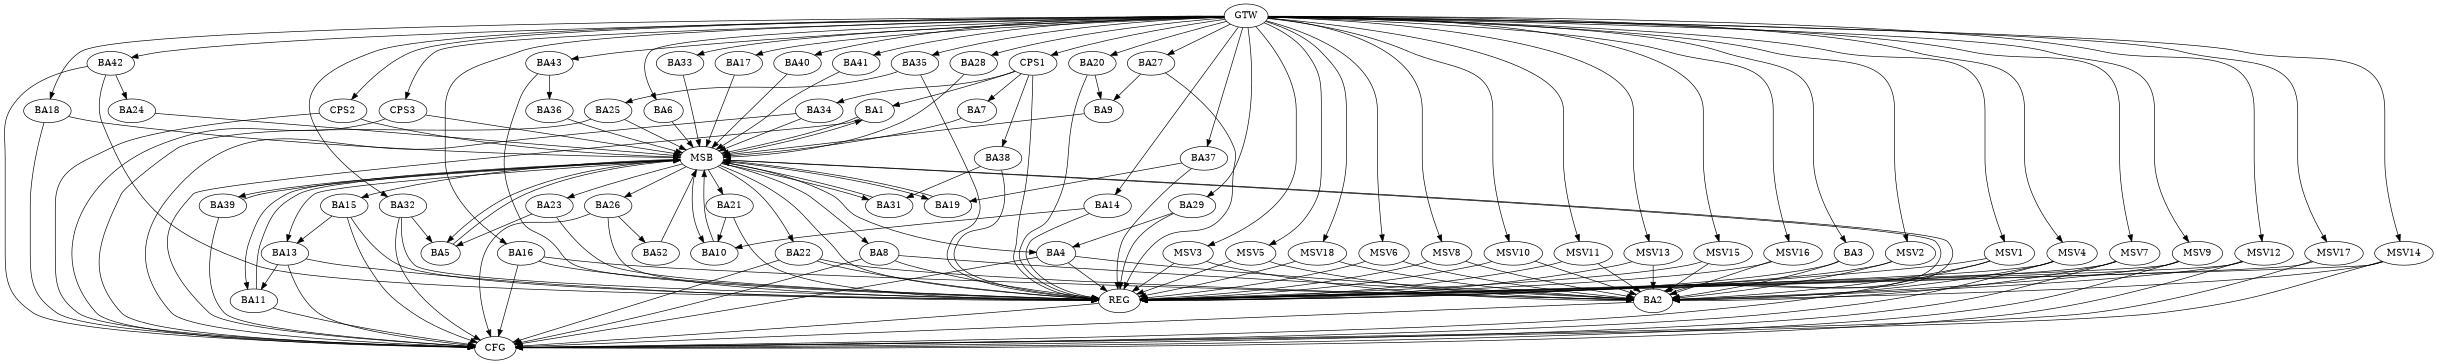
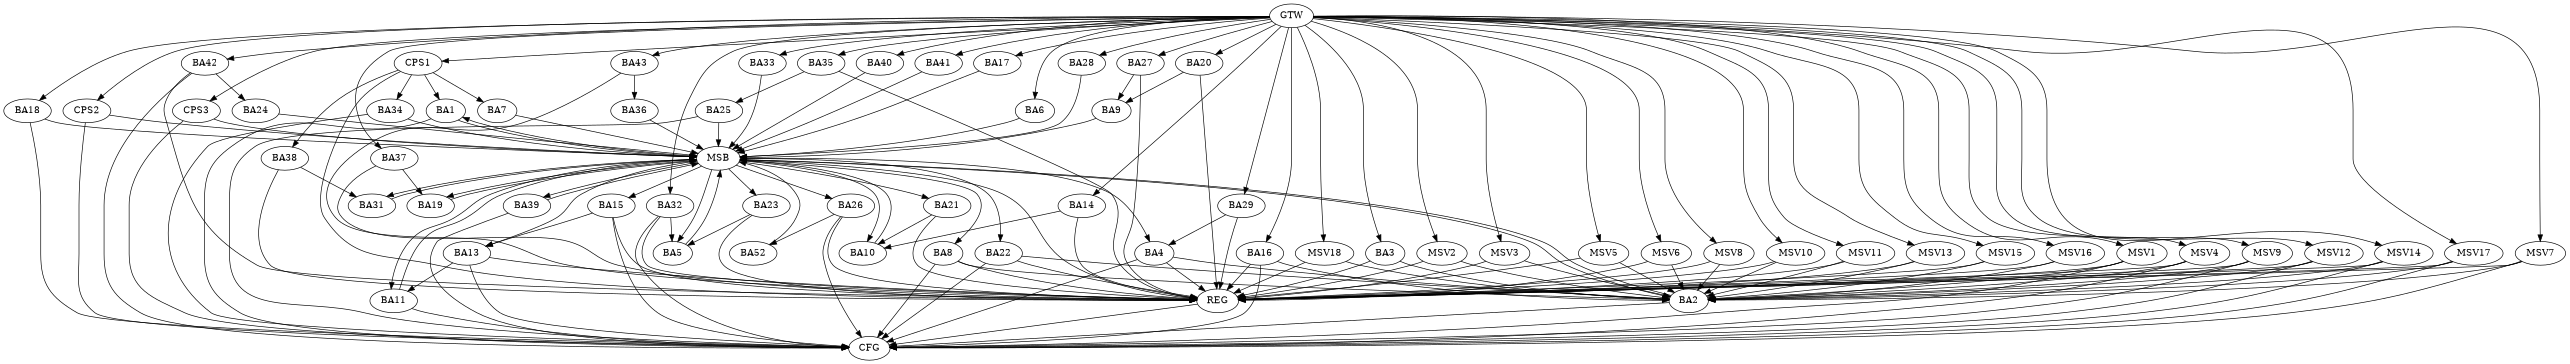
  strict digraph {
    n1 [label=BA1]
    n2 [label=MSB]
    n3 [label=CFG]
    n4 [label=BA2]
    n5 [label=REG]
    n6 [label=BA4]
    n7 [label=BA5]
    n8 [label=BA8]
    n9 [label=BA10]
    n10 [label=BA11]
    n11 [label=BA13]
    n12 [label=BA15]
    n13 [label=BA19]
    n14 [label=BA21]
    n15 [label=BA22]
    n16 [label=BA23]
    n17 [label=BA26]
    n18 [label=BA31]
    n19 [label=BA39]
    n20 [label=BA3]
    n21 [label=BA6]
    n22 [label=BA7]
    n23 [label=BA9]
    n24 [label=BA52]
    n25 [label=BA14]
    n26 [label=BA16]
    n27 [label=BA17]
    n28 [label=BA18]
    n29 [label=BA20]
    n30 [label=BA24]
    n31 [label=BA25]
    n32 [label=BA27]
    n33 [label=BA28]
    n34 [label=BA29]
    n35 [label=BA32]
    n36 [label=BA33]
    n37 [label=BA34]
    n38 [label=BA35]
    n39 [label=BA36]
    n40 [label=BA37]
    n41 [label=BA38]
    n42 [label=BA40]
    n43 [label=BA41]
    n44 [label=BA42]
    n45 [label=BA43]
    n46 [label=CPS1]
    n47 [label=CPS2]
    n48 [label=CPS3]
    n49 [label=GTW]
    n50 [label=MSV1]
    n51 [label=MSV2]
    n52 [label=MSV3]
    n53 [label=MSV4]
    n54 [label=MSV5]
    n55 [label=MSV6]
    n56 [label=MSV7]
    n57 [label=MSV8]
    n58 [label=MSV9]
    n59 [label=MSV10]
    n60 [label=MSV11]
    n61 [label=MSV12]
    n62 [label=MSV13]
    n63 [label=MSV14]
    n64 [label=MSV15]
    n65 [label=MSV16]
    n66 [label=MSV17]
    n67 [label=MSV18]
    n1 -> n2
    n1 -> n3
    n2 -> n1
    n2 -> n4
    n2 -> n5
    n2 -> n6
    n2 -> n7
    n2 -> n8
    n2 -> n9
    n2 -> n10
    n2 -> n11
    n2 -> n12
    n2 -> n13
    n2 -> n14
    n2 -> n15
    n2 -> n16
    n2 -> n17
    n2 -> n18
    n2 -> n19
    n4 -> n2
    n4 -> n3
    n5 -> n3
    n6 -> n3
    n6 -> n4
    n6 -> n5
    n7 -> n2
    n8 -> n3
    n8 -> n4
    n8 -> n5
    n9 -> n2
    n10 -> n2
    n10 -> n3
    n11 -> n3
    n11 -> n5
    n11 -> n10
    n12 -> n3
    n12 -> n5
    n12 -> n11
    n13 -> n2
    n14 -> n5
    n14 -> n9
    n15 -> n3
    n15 -> n4
    n15 -> n5
    n16 -> n5
    n16 -> n7
    n17 -> n3
    n17 -> n5
    n17 -> n24
    n18 -> n2
    n19 -> n2
    n19 -> n3
    n20 -> n4
    n20 -> n5
    n21 -> n2
    n22 -> n2
    n23 -> n2
    n24 -> n2
    n25 -> n5
    n25 -> n9
    n26 -> n3
    n26 -> n4
    n26 -> n5
    n27 -> n2
    n28 -> n2
    n28 -> n3
    n29 -> n5
    n29 -> n23
    n30 -> n2
    n31 -> n2
    n31 -> n3
    n32 -> n5
    n32 -> n23
    n33 -> n2
    n34 -> n5
    n34 -> n6
    n35 -> n3
    n35 -> n5
    n35 -> n7
    n36 -> n2
    n37 -> n2
    n37 -> n3
    n38 -> n5
    n38 -> n31
    n39 -> n2
    n40 -> n5
    n40 -> n13
    n41 -> n5
    n41 -> n18
    n42 -> n2
    n43 -> n2
    n44 -> n3
    n44 -> n5
    n44 -> n30
    n45 -> n5
    n45 -> n39
    n46 -> n1
    n46 -> n5
    n46 -> n22
    n46 -> n37
    n46 -> n41
    n47 -> n2
    n47 -> n3
    n48 -> n2
    n48 -> n3
    n49 -> n20
    n49 -> n21
    n49 -> n25
    n49 -> n26
    n49 -> n27
    n49 -> n28
    n49 -> n29
    n49 -> n32
    n49 -> n33
    n49 -> n34
    n49 -> n35
    n49 -> n36
    n49 -> n38
    n49 -> n40
    n49 -> n42
    n49 -> n43
    n49 -> n44
    n49 -> n45
    n49 -> n46
    n49 -> n47
    n49 -> n48
    n49 -> n50
    n49 -> n51
    n49 -> n52
    n49 -> n53
    n49 -> n54
    n49 -> n55
    n49 -> n56
    n49 -> n57
    n49 -> n58
    n49 -> n59
    n49 -> n60
    n49 -> n61
    n49 -> n62
    n49 -> n63
    n49 -> n64
    n49 -> n65
    n49 -> n66
    n49 -> n67
    n50 -> n3
    n50 -> n4
    n50 -> n5
    n51 -> n4
    n51 -> n5
    n52 -> n4
    n52 -> n5
    n53 -> n3
    n53 -> n4
    n53 -> n5
    n54 -> n4
    n54 -> n5
    n55 -> n4
    n55 -> n5
    n56 -> n3
    n56 -> n4
    n56 -> n5
    n57 -> n4
    n57 -> n5
    n58 -> n3
    n58 -> n4
    n58 -> n5
    n59 -> n4
    n59 -> n5
    n60 -> n4
    n60 -> n5
    n61 -> n3
    n61 -> n4
    n61 -> n5
    n62 -> n4
    n62 -> n5
    n63 -> n3
    n63 -> n4
    n63 -> n5
    n64 -> n4
    n64 -> n5
    n65 -> n4
    n65 -> n5
    n66 -> n3
+   n66 -> n4
    n66 -> n5
    n67 -> n4
    n67 -> n5
  }
